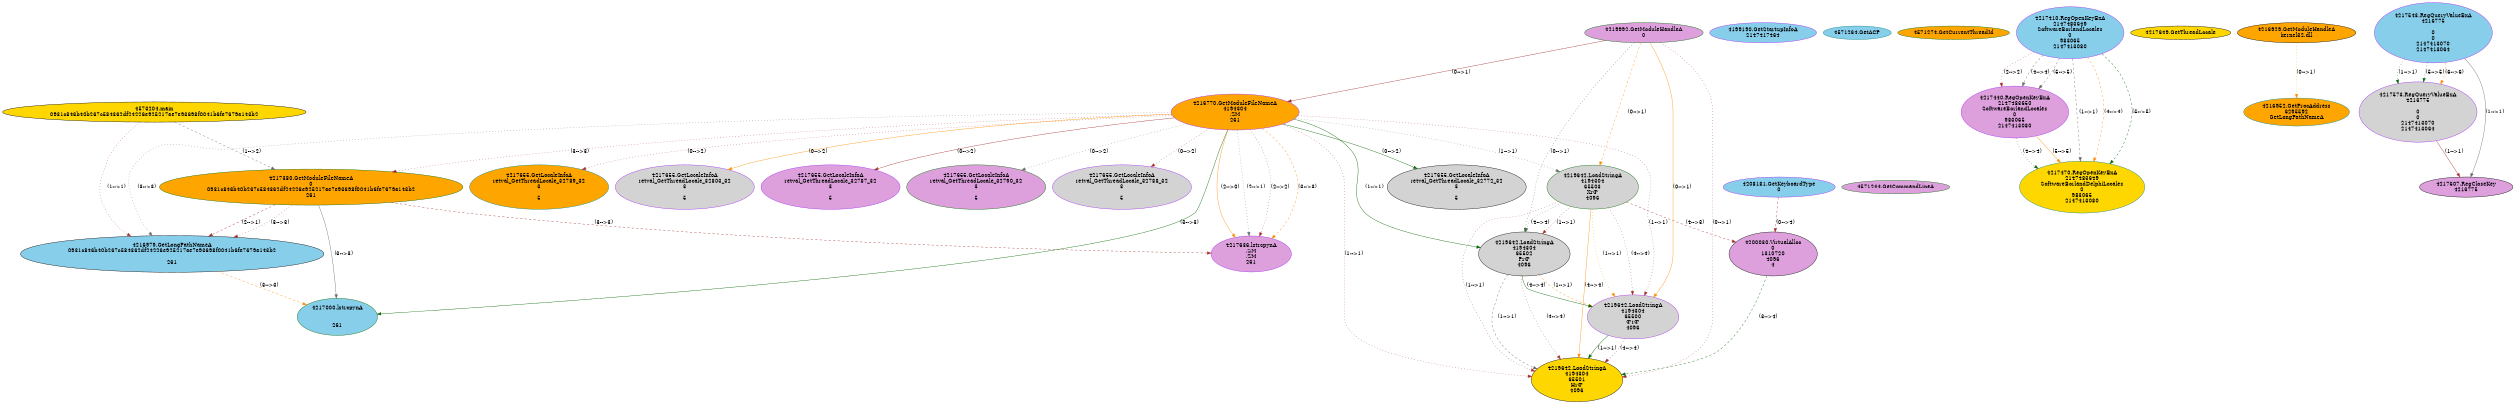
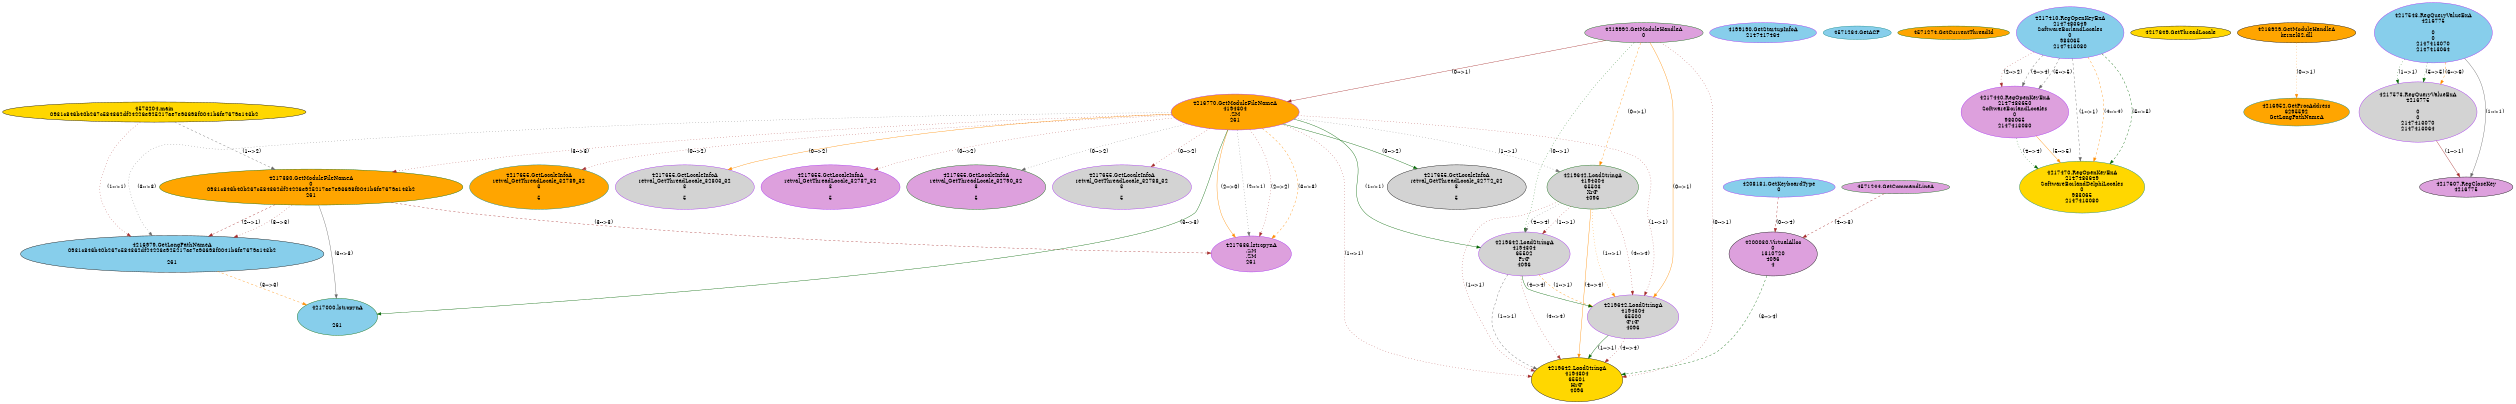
  digraph {
    node [color=purple fillcolor=plum style=filled]
    edge [color=brown style=dotted]
    n1 [color=black fillcolor=gold label="4573204.main\n0931c846b40b267c584362df24226e925217ae7e93698f0041b6fe7679a143b2"]
    n2 [color=darkgreen fillcolor=orange label="4217380.GetModuleFileNameA\n0\n0931c846b40b267c584362df24226e925217ae7e93698f0041b6fe7679a143b2\n261"]
    n3 [color=black fillcolor=skyblue label="4216979.GetLongPathNameA\n0931c846b40b267c584362df24226e925217ae7e93698f0041b6fe7679a143b2\n\n261"]
    n4 [label="4217636.lstrcpynA\n.ZM\n.ZM\n261"]
    n5 [color=darkgreen fillcolor=skyblue label="4217000.lstrcpynA\n\n\n261"]
    n6 [color=darkgreen label="4219992.GetModuleHandleA\n0"]
    n7 [fillcolor=orange label="4216770.GetModuleFileNameA\n4194304\n.ZM\n261"]
    n8 [color=darkgreen fillcolor=lightgrey label="4219642.LoadStringA\n4194304\n65503\nXr@\n4096"]
-   n9 [color=black fillcolor=lightgrey label="4219642.LoadStringA\n4194304\n65502\nPr@\n4096"]
+   n9 [fillcolor=lightgrey label="4219642.LoadStringA\n4194304\n65502\nPr@\n4096"]
    n10 [fillcolor=lightgrey label="4219642.LoadStringA\n4194304\n65500\n@r@\n4096"]
    n11 [color=black fillcolor=gold label="4219642.LoadStringA\n4194304\n65501\nHr@\n4096"]
    n12 [color=black fillcolor=lightgrey label="4217655.GetLocaleInfoA\nretval_GetThreadLocale_32772_32\n3\n\n5"]
    n13 [color=teal fillcolor=orange label="4217655.GetLocaleInfoA\nretval_GetThreadLocale_32789_32\n3\n\n5"]
    n14 [fillcolor=lightgrey label="4217655.GetLocaleInfoA\nretval_GetThreadLocale_32803_32\n3\n\n5"]
    n15 [label="4217655.GetLocaleInfoA\nretval_GetThreadLocale_32787_32\n3\n\n5"]
    n16 [color=darkgreen label="4217655.GetLocaleInfoA\nretval_GetThreadLocale_32790_32\n3\n\n5"]
    n17 [fillcolor=lightgrey label="4217655.GetLocaleInfoA\nretval_GetThreadLocale_32788_32\n3\n\n5"]
    n18 [color=black label="4200030.VirtualAlloc\n0\n1310720\n4096\n4"]
    n19 [fillcolor=skyblue label="4208181.GetKeyboardType\n0"]
    n20 [color=darkgreen label="4571244.GetCommandLineA\n"]
    n21 [fillcolor=skyblue label="4199190.GetStartupInfoA\n2147417464"]
    n22 [color=teal fillcolor=skyblue label="4571264.GetACP\n"]
    n23 [color=darkgreen fillcolor=orange label="4571274.GetCurrentThreadId\n"]
    n24 [fillcolor=skyblue label="4217410.RegOpenKeyExA\n2147483649\nSoftware\Borland\Locales\n0\n983065\n2147413080"]
    n25 [label="4217440.RegOpenKeyExA\n2147483650\nSoftware\Borland\Locales\n0\n983065\n2147413080"]
    n26 [color=teal fillcolor=gold label="4217470.RegOpenKeyExA\n2147483649\nSoftware\Borland\Delphi\Locales\n0\n983065\n2147413080"]
    n27 [color=black fillcolor=gold label="4217649.GetThreadLocale\n"]
    n28 [color=black fillcolor=orange label="4216929.GetModuleHandleA\nkernel32.dll"]
    n29 [color=teal fillcolor=orange label="4216952.GetProcAddress\n6295592\nGetLongPathNameA"]
    n30 [fillcolor=skyblue label="4217543.RegQueryValueExA\n4216775\n\n0\n0\n2147413070\n2147413064"]
    n31 [fillcolor=lightgrey label="4217573.RegQueryValueExA\n4216775\n\n0\n0\n2147413070\n2147413064"]
    n32 [color=black label="4217607.RegCloseKey\n4216775"]
    n1 -> n2 [color=gray40 label="(1-->2)" style=dashed]
    n1 -> n3 [label="(1-->1)"]
    n2 -> n3 [label="(2-->1)" style=dashed]
    n2 -> n3 [label="(3-->3)"]
    n2 -> n4 [label="(3-->3)" style=dashed]
    n2 -> n5 [color=gray40 label="(3-->3)" style=solid]
    n3 -> n5 [color=darkorange label="(3-->3)" style=dashed]
    n6 -> n7 [label="(0-->1)" style=solid]
    n6 -> n8 [color=darkorange label="(0-->1)" style=dashed]
    n6 -> n9 [color=darkgreen label="(0-->1)"]
    n6 -> n10 [color=darkorange label="(0-->1)" style=solid]
    n6 -> n11 [label="(0-->1)"]
    n7 -> n2 [label="(3-->3)"]
    n7 -> n3 [color=gray40 label="(3-->3)"]
    n7 -> n4 [color=gray40 label="(2-->1)"]
    n7 -> n4 [label="(2-->2)"]
    n7 -> n4 [color=darkorange label="(3-->3)" style=dashed]
    n7 -> n4 [color=darkorange label="(2-->0)" style=solid]
    n7 -> n5 [color=darkgreen label="(3-->3)" style=solid]
    n7 -> n8 [color=gray40 label="(1-->1)"]
    n7 -> n9 [color=darkgreen label="(1-->1)" style=solid]
    n7 -> n10 [label="(1-->1)"]
    n7 -> n11 [label="(1-->1)"]
    n7 -> n12 [color=darkgreen label="(0-->2)" style=solid]
    n7 -> n13 [label="(0-->2)"]
    n7 -> n14 [color=darkorange label="(0-->2)" style=solid]
-   n7 -> n15 [label="(0-->2)" style=solid]
+   n7 -> n15 [label="(0-->2)"]
    n7 -> n16 [color=gray40 label="(0-->2)"]
    n7 -> n17 [label="(0-->2)"]
    n8 -> n9 [label="(1-->1)"]
    n8 -> n9 [color=gray40 label="(4-->4)"]
    n8 -> n10 [color=darkorange label="(1-->1)"]
    n8 -> n10 [label="(4-->4)"]
    n8 -> n11 [label="(1-->1)"]
    n8 -> n11 [color=darkorange label="(4-->4)" style=solid]
-   n8 -> n18 [label="(4-->3)" style=dashed]
+   n20 -> n18 [label="(4-->3)" style=dashed]
    n9 -> n10 [color=darkorange label="(1-->1)" style=dashed]
    n9 -> n10 [color=darkgreen label="(4-->4)" style=solid]
    n9 -> n11 [color=gray40 label="(1-->1)" style=dashed]
    n9 -> n11 [label="(4-->4)"]
    n10 -> n11 [color=darkgreen label="(1-->1)" style=solid]
    n10 -> n11 [label="(4-->4)"]
    n18 -> n11 [color=darkgreen label="(3-->4)" style=dashed]
    n19 -> n18 [label="(0-->4)" style=dashed]
    n24 -> n25 [label="(2-->2)"]
    n24 -> n25 [color=gray40 label="(4-->4)" style=dashed]
    n24 -> n25 [color=gray40 label="(5-->5)" style=dashed]
    n24 -> n26 [color=gray40 label="(1-->1)" style=dashed]
    n24 -> n26 [color=darkorange label="(4-->4)" style=dashed]
    n24 -> n26 [color=darkgreen label="(5-->5)" style=dashed]
    n25 -> n26 [color=darkgreen label="(4-->4)"]
    n25 -> n26 [color=darkorange label="(5-->5)" style=solid]
    n28 -> n29 [color=darkorange label="(0-->1)"]
    n30 -> n31 [color=darkgreen label="(1-->1)"]
    n30 -> n31 [color=darkgreen label="(5-->5)"]
    n30 -> n31 [color=darkorange label="(6-->6)" style=dashed]
    n30 -> n32 [color=gray40 label="(1-->1)" style=solid]
    n31 -> n32 [label="(1-->1)" style=solid]
  }
